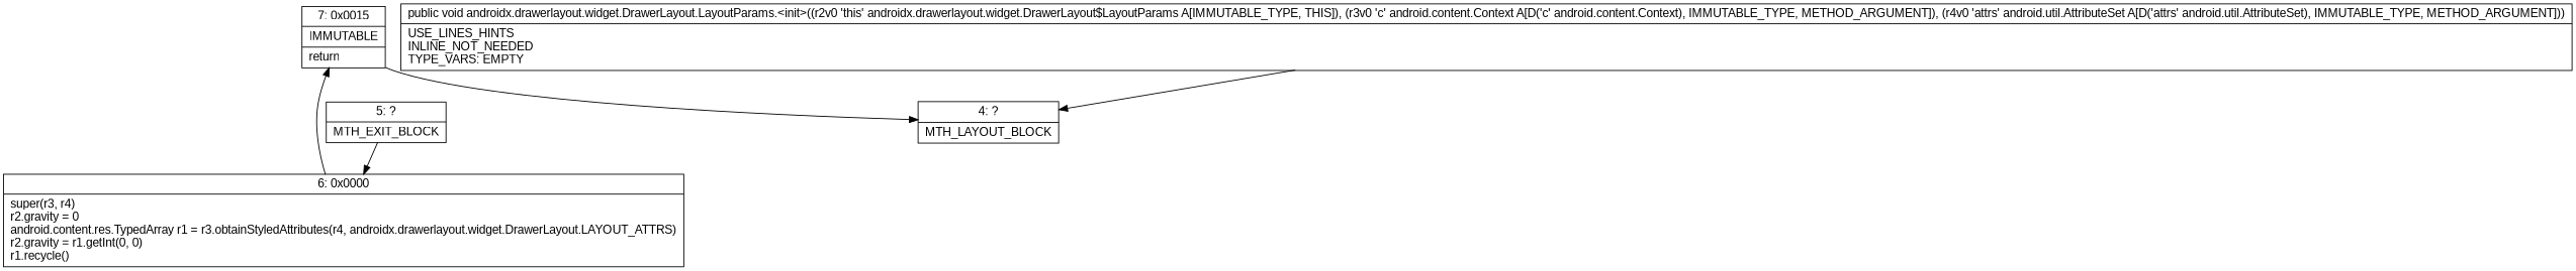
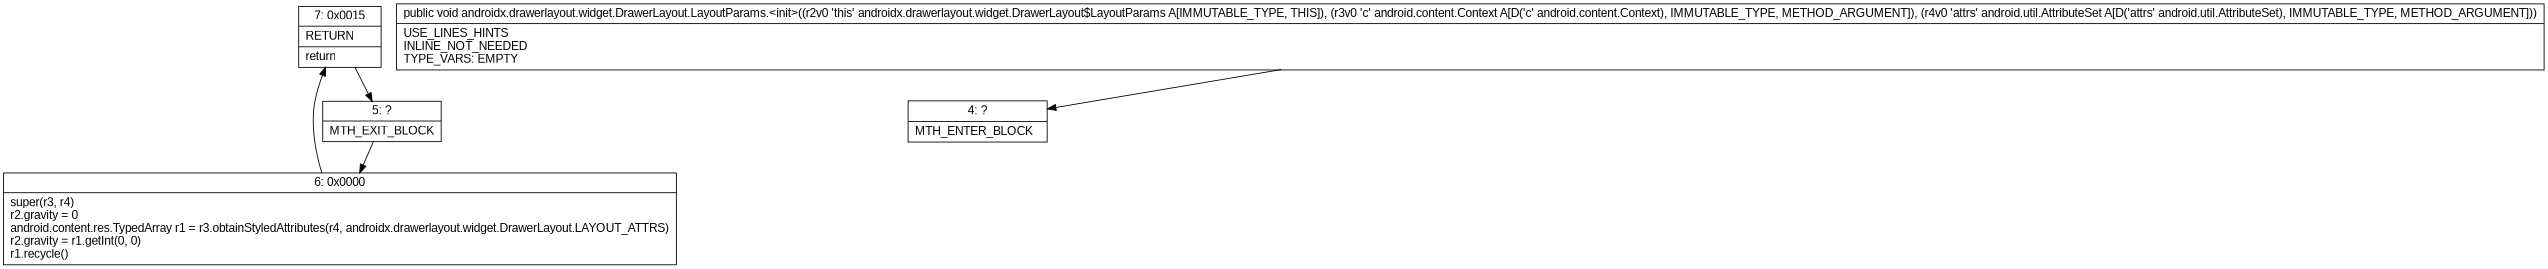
  digraph {
    fontname="Liberation Sans"
    node [fontname="Liberation Sans" shape=record]
    edge [fontname="Liberation Sans"]
-   n1 [label="{4\:\ ?|MTH_LAYOUT_BLOCK\l}"]
+   n1 [label="{4\:\ ?|MTH_ENTER_BLOCK\l}"]
    n2 [label="{6\:\ 0x0000|super(r3, r4)\lr2.gravity = 0\landroid.content.res.TypedArray r1 = r3.obtainStyledAttributes(r4, androidx.drawerlayout.widget.DrawerLayout.LAYOUT_ATTRS)\lr2.gravity = r1.getInt(0, 0)\lr1.recycle()\l}"]
-   n3 [label="{7\:\ 0x0015|IMMUTABLE\l|return\l}"]
+   n3 [label="{7\:\ 0x0015|RETURN\l|return\l}"]
    n4 [label="{5\:\ ?|MTH_EXIT_BLOCK\l}"]
    n5 [label="{public void androidx.drawerlayout.widget.DrawerLayout.LayoutParams.\<init\>((r2v0 'this' androidx.drawerlayout.widget.DrawerLayout$LayoutParams A[IMMUTABLE_TYPE, THIS]), (r3v0 'c' android.content.Context A[D('c' android.content.Context), IMMUTABLE_TYPE, METHOD_ARGUMENT]), (r4v0 'attrs' android.util.AttributeSet A[D('attrs' android.util.AttributeSet), IMMUTABLE_TYPE, METHOD_ARGUMENT]))  | USE_LINES_HINTS\lINLINE_NOT_NEEDED\lTYPE_VARS: EMPTY\l}"]
    n2 -> n3
-   n3 -> n1
+   n3 -> n4
    n4 -> n2
    n5 -> n1
  }
